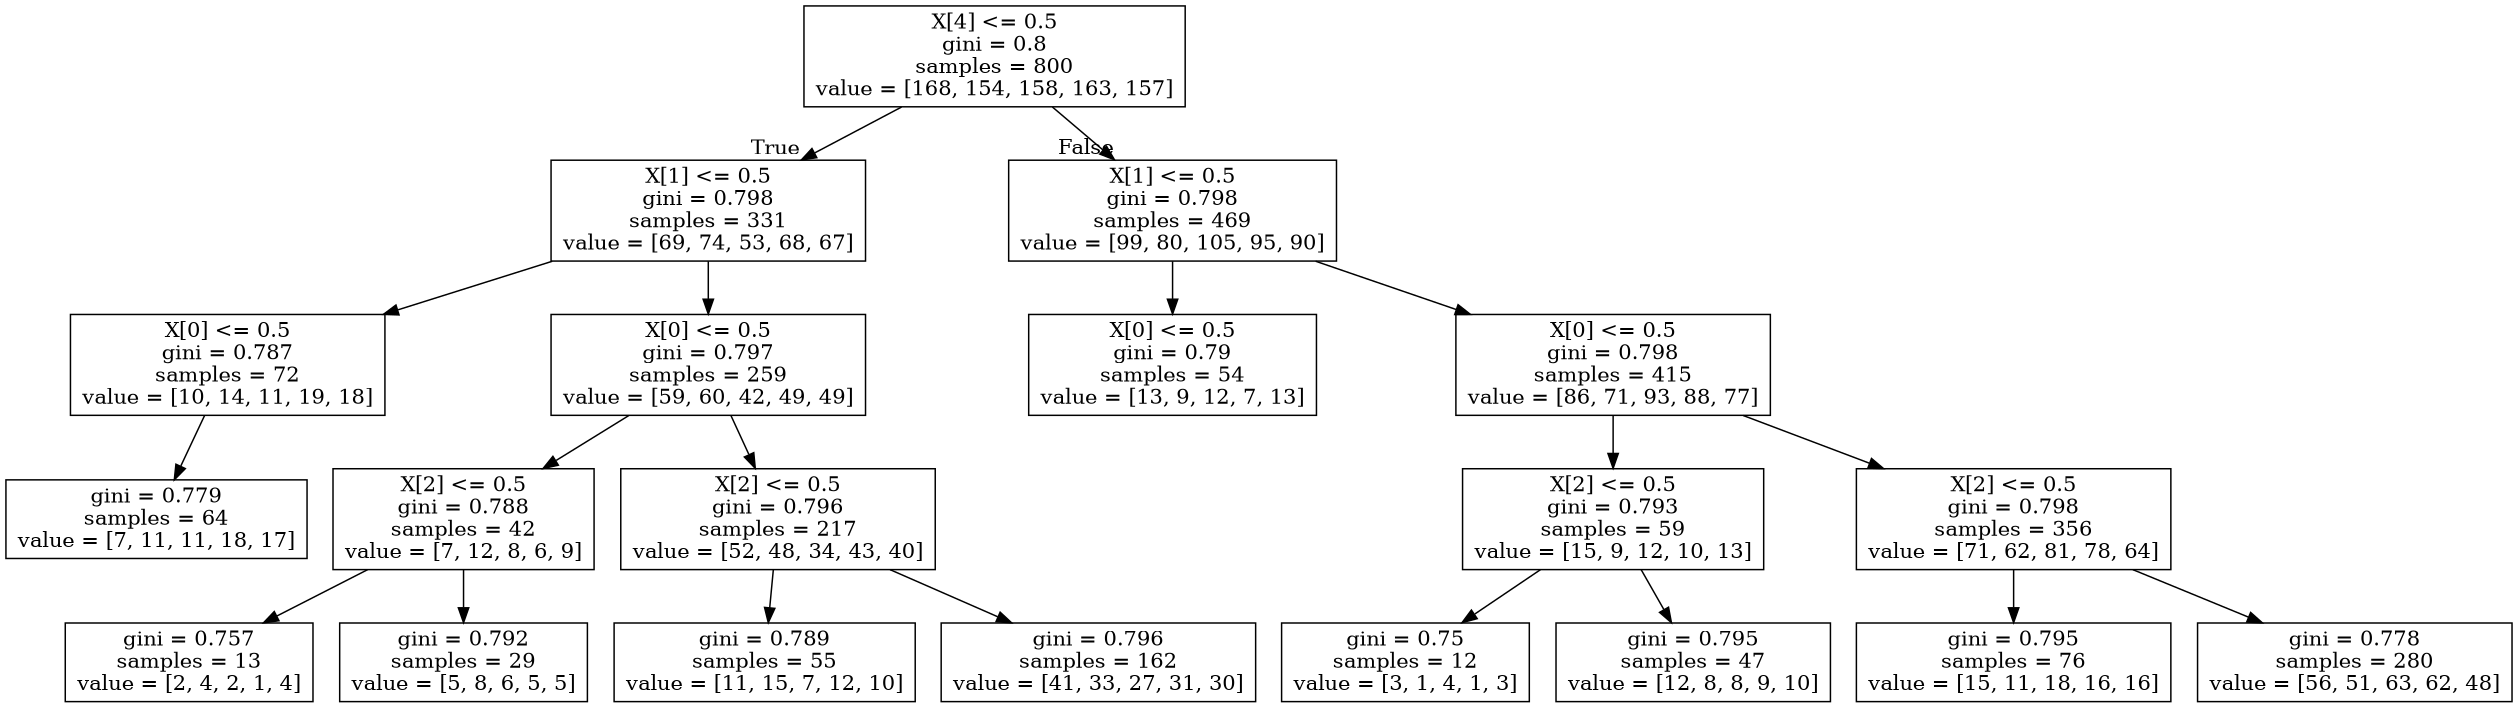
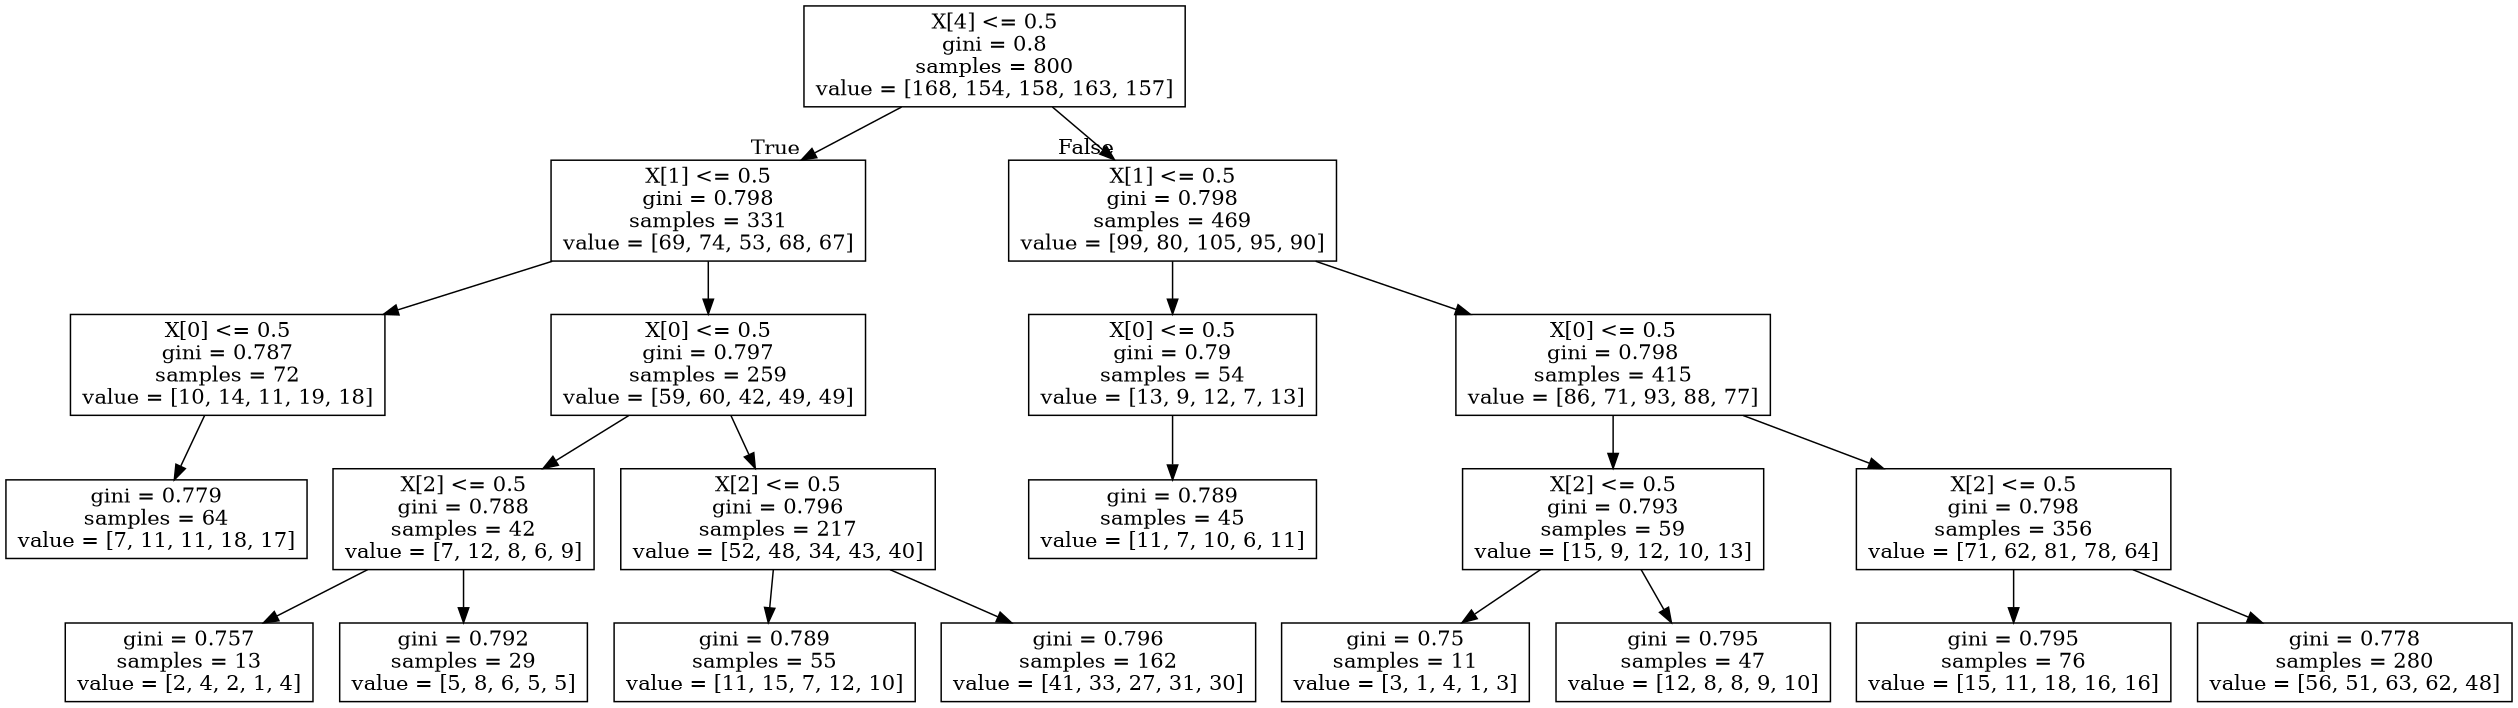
  digraph {
    node [shape=box]
    n1 [label="X[4] <= 0.5\ngini = 0.8\nsamples = 800\nvalue = [168, 154, 158, 163, 157]"]
    n2 [label="X[1] <= 0.5\ngini = 0.798\nsamples = 331\nvalue = [69, 74, 53, 68, 67]"]
    n3 [label="X[1] <= 0.5\ngini = 0.798\nsamples = 469\nvalue = [99, 80, 105, 95, 90]"]
    n4 [label="X[0] <= 0.5\ngini = 0.787\nsamples = 72\nvalue = [10, 14, 11, 19, 18]"]
    n5 [label="X[0] <= 0.5\ngini = 0.797\nsamples = 259\nvalue = [59, 60, 42, 49, 49]"]
    n6 [label="X[0] <= 0.5\ngini = 0.79\nsamples = 54\nvalue = [13, 9, 12, 7, 13]"]
    n7 [label="X[0] <= 0.5\ngini = 0.798\nsamples = 415\nvalue = [86, 71, 93, 88, 77]"]
    n8 [label="gini = 0.779\nsamples = 64\nvalue = [7, 11, 11, 18, 17]"]
    n9 [label="X[2] <= 0.5\ngini = 0.788\nsamples = 42\nvalue = [7, 12, 8, 6, 9]"]
    n10 [label="X[2] <= 0.5\ngini = 0.796\nsamples = 217\nvalue = [52, 48, 34, 43, 40]"]
    n11 [label="gini = 0.757\nsamples = 13\nvalue = [2, 4, 2, 1, 4]"]
    n12 [label="gini = 0.792\nsamples = 29\nvalue = [5, 8, 6, 5, 5]"]
    n13 [label="gini = 0.789\nsamples = 55\nvalue = [11, 15, 7, 12, 10]"]
    n14 [label="gini = 0.796\nsamples = 162\nvalue = [41, 33, 27, 31, 30]"]
+   n15 [label="gini = 0.789\nsamples = 45\nvalue = [11, 7, 10, 6, 11]"]
    n16 [label="X[2] <= 0.5\ngini = 0.793\nsamples = 59\nvalue = [15, 9, 12, 10, 13]"]
    n17 [label="X[2] <= 0.5\ngini = 0.798\nsamples = 356\nvalue = [71, 62, 81, 78, 64]"]
-   n18 [label="gini = 0.75\nsamples = 12\nvalue = [3, 1, 4, 1, 3]"]
+   n18 [label="gini = 0.75\nsamples = 11\nvalue = [3, 1, 4, 1, 3]"]
    n19 [label="gini = 0.795\nsamples = 47\nvalue = [12, 8, 8, 9, 10]"]
    n20 [label="gini = 0.795\nsamples = 76\nvalue = [15, 11, 18, 16, 16]"]
    n21 [label="gini = 0.778\nsamples = 280\nvalue = [56, 51, 63, 62, 48]"]
    n1 -> n2 [headlabel=True labelangle=45 labeldistance=2.5]
    n1 -> n3 [headlabel=False labelangle=-45 labeldistance=2.5]
    n2 -> n4
    n2 -> n5
    n3 -> n6
    n3 -> n7
    n4 -> n8
    n5 -> n9
    n5 -> n10
+   n6 -> n15
    n7 -> n16
    n7 -> n17
    n9 -> n11
    n9 -> n12
    n10 -> n13
    n10 -> n14
    n16 -> n18
    n16 -> n19
    n17 -> n20
    n17 -> n21
  }
